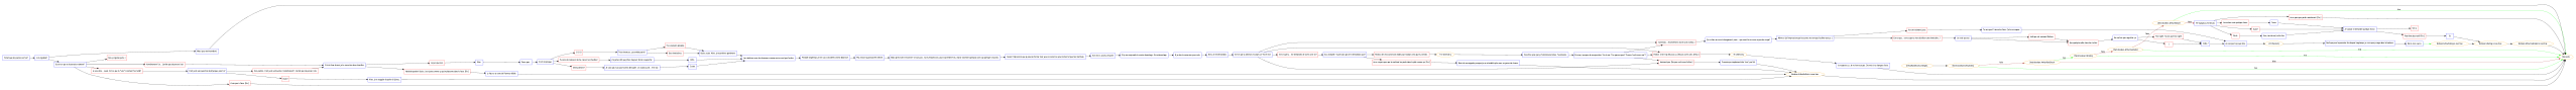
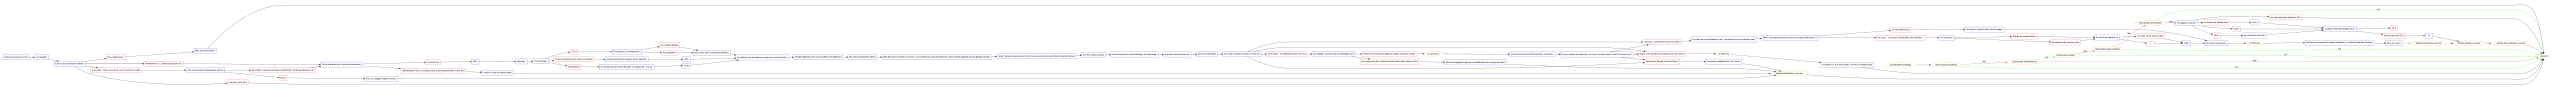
  digraph {
    fontname="Roboto Condensed"
    rankdir=LR
    node [color=blue fontname="Roboto Condensed" shape=box]
    edge [fontname="Roboto Condensed"]
    "ArthurRank5Convo3 begins." [color=orange shape=""]
    n2 [color=orange label="Check boolean ArthurDating" shape=""]
    "Chat ends." [color=orange shape=""]
    n4 [color=orange label="Check boolean ArthurRainCheck" shape=""]
    n5 [color=orange label="Check boolean IsDating" shape=""]
    n6 [color=orange label="Check boolean ArthurHasDated" shape=""]
    n7 [color=orange label="Check boolean ArthurNoDate" shape=""]
    n8 [label="Hé Voyageur, j'me disais."]
    n9 [color=red label="Ouais?"]
    n10 [color=red label="Oh oh."]
    n11 [color=red label="Je sentais venir quelque chose."]
    n12 [color=red label="Je ne peux pas parler maintenant. [Fin.]"]
    n13 [label="Je voulais te demander quelque chose."]
    n14 [label="Non, rien de mal, cette fois."]
    n15 [label="Convo."]
    n16 [color=red label="Vas-y."]
    n17 [color=red label="Peut-être plus tard? [Fin.]"]
    n18 [label="Ok."]
    n19 [color=orange label="Boolean IsDating is now true." shape=""]
    n20 [label="C'était que des paroles en l'air?"]
    n21 [label="De la rigolade?"]
    n22 [label="Ou est-ce que tu le pensais vraiment?"]
    n23 [color=red label="Non, je rigolais juste :/"]
    n24 [color=red label="Je veux dire... ouais. Est-ce que tu *vois* comment t'es taillé?"]
    n25 [color=red label="Honnêtement? Je... j'arrête pas de penser à toi."]
    n26 [color=red label="J'suis pas à l'aise. [Fin.]"]
    n27 [label="Merci pour ton honnêteté."]
    n28 [label="C'est juste une question de physique, pour toi?"]
    n29 [label="Si tu te fous de moi, je te casse les deux chevilles."]
    n30 [color=red label="Ouais?"]
    n31 [color=red label="Non, pardon. C'est juste un bouclier. Honnêtement? J'arrête pas de penser à toi."]
    n32 [color=red label="Je jure que non."]
    n33 [color=red label="Hahahah pardon! Ouais, c'est juste comme ça qu'on plaisante dans le futur. [Fin.]"]
    n34 [label="Alors, je te suggère de parler à Quincy ."]
    n35 [label="Bien."]
    n36 [label="Le futur a un sens de l’humour débile."]
    n37 [color=orange label="Boolean ArthurNoDate is now true." shape=""]
    n38 [label="Parce que..."]
    n39 [label="C'est réciproque."]
    n40 [color=red label="Sérieusement?"]
    n41 [color=red label=":D :D :D"]
    n42 [color=red label="Tu viens de menacer de me casser les chevilles!"]
    n43 [label="Je sais que j'suis pas facile à décrypter. Je voulais juste... être sûr."]
    n44 [label="Trois émotrucs, ça semble positif."]
    n45 [label="J'ai jamais dit que j'étais toujours facile à supporter."]
    n46 [label="Écoute."]
    n47 [color=red label="Des émoticônes."]
    n48 [color=red label="T'es vraiment adorable."]
    n49 [label="Enfin."]
    n50 [label="Les relations avec des hommes comme moi ne sont pas faciles."]
    n51 [label="Ouais, ouais. Alors, je te préviens gentiment."]
    n52 [label="Pendant longtemps, je me suis considéré comme déjà mort."]
    n53 [label="Plus encore quand j’ai été infecté."]
    n54 [label="Mais après notre rencontre? Je sais pas. J'ai eu l'impression, pour la première fois, d'avoir vraiment quelqu'un avec qui partager ce poids."]
    n55 [label="J’avais l’impression que je pouvais fermer mes yeux ne serait-ce qu’un instant et que tout irait bien."]
    n56 [label="Avec toi ici, je peux respirer."]
    n57 [label="Et je me surprends à sourire davantage. À rire davantage."]
    n58 [label="Et je dois te remercier pour cela."]
    n59 [label="Alors, je me demandais."]
    n60 [label="Est-ce que tu aimerais essayer ça? Toi et moi?"]
    n61 [color=red label="Est-ce que tu... me demandes de sortir avec toi?"]
    n62 [color=red label="J'aimerais... énormément. [Sortir avec Arthur.]"]
    n63 [color=red label="Pardon. C'est trop tôt pour ça. [Ne pas sortir avec Arthur.]"]
    n64 [color=red label="Vraiment pas. [Ne pas sortir avec Arthur.]"]
    n65 [label="Oui, andouille. Tu pensais que je te demandais quoi?"]
    n66 [label="Ça va faire un sacré changement, mais... que serait la vie sans un peu de risque?"]
    n67 [color=orange label="+5 Chemistry" shape=""]
    n68 [label="Tu aurais pu simplement dire \"non\", par Sol."]
    n69 [color=red label="Pardon, des fois j'ai besoin d'aide pour traduire, d'où que tu viennes."]
    n70 [color=red label="Je ne croyais pas que tu mettrais les pieds dans le plat comme ça. [Fin.]"]
    n71 [label="Même si j'ai l'impression que les autres ne vont pas faciliter tout ça :)"]
    n72 [label="Je respecte ça. Je ne t'en veux pas. Dis-moi si tu changes d'avis."]
    n73 [color=orange label="+10 Chemistry" shape=""]
    n74 [label="Merci de me rappeler pourquoi je ne m'embête plus avec ce genre de choses."]
    n75 [color=red label="Ils vont vraiment jaser."]
    n76 [color=red label="Est-ce que... est-ce que tu viens d'utiliser une émoticône...?"]
    n77 [label="Peut-être qu'un jour je t'emmènerai là-bas. Tu adoreras."]
    n78 [label="Tu sais quoi? Laisse-les faire. Ça les occupera."]
    n79 [label="Je crois que oui."]
    n80 [label="Et sinon, à propos de ma question. Toi et moi. T'en penses quoi? Tu veux \"sortir avec moi\"?"]
    n81 [label="Je sais pas trop quoi dire."]
    n82 [color=red label="Voilà qui est vraiment flatteur."]
    n83 [color=red label="Que quelqu'un aille chercher Lettie!"]
    n84 [color=orange label="+10 Chemistry" shape=""]
    n85 [label="Ne me fais pas regretter ça."]
    n86 [label="Sauf que pour la première fois depuis longtemps, je crois que je nage dans le bonheur."]
    n87 [color=red label="T'as rigolé. Tu sais que t'as rigolé."]
    n88 [color=red label=";)"]
    n89 [label="Merci, mon sucre."]
    n90 [label="*Enfin.*"]
    n91 [color=orange label="Boolean ArthurDating is now true." shape=""]
    n92 [color=orange label="Boolean ArthurHasDated is now true." shape=""]
    "ArthurRank5Convo3 begins." -> n2
    n2 -> "Chat ends." [color=green label=true]
    n2 -> n4 [color=brown label=false]
    n4 -> "Chat ends." [color=brown label=false]
    n4 -> n5 [color=green label=true]
    n5 -> "Chat ends." [color=green label=true]
    n5 -> n6 [color=brown label=false]
    n6 -> "Chat ends." [color=green label=true]
    n6 -> n7 [color=brown label=false]
    n7 -> "Chat ends." [color=green label=true]
    n7 -> n8 [color=brown label=false]
    n8 -> n9
    n8 -> n10
    n8 -> n11
    n8 -> n12
    n9 -> n13
    n10 -> n14
    n11 -> n15
    n12 -> "Chat ends."
    n13 -> n16
    n13 -> n17
    n14 -> n13
    n15 -> n13
    n17 -> n18
    n18 -> n19
    n19 -> n92
    n20 -> n21
    n21 -> n22
    n22 -> n23
    n22 -> n24
    n22 -> n25
    n22 -> n26
-   n21 -> n27
+   n23 -> n27
    n24 -> n28
    n25 -> n29
    n26 -> "Chat ends."
    n27 -> "Chat ends."
    n28 -> n30
    n28 -> n31
    n29 -> n32
    n29 -> n33
    n30 -> n34
    n31 -> n29
    n32 -> n35
    n33 -> n36
    n34 -> n37
    n35 -> n38
    n36 -> n37
    n37 -> "Chat ends."
    n38 -> n39
    n39 -> n40
    n39 -> n41
    n39 -> n42
    n40 -> n43
    n41 -> n44
    n42 -> n45
    n43 -> n46
    n44 -> n47
    n44 -> n48
    n45 -> n49
    n46 -> n50
    n47 -> n51
    n48 -> n51
    n49 -> n50
    n50 -> n52
    n51 -> n50
    n52 -> n53
    n53 -> n54
    n54 -> n55
    n55 -> n56
    n56 -> n57
    n57 -> n58
    n58 -> n59
    n59 -> n60
    n60 -> n61
    n60 -> n62
    n60 -> n63
    n60 -> n64
    n61 -> n65
    n62 -> n66
    n63 -> n67
    n64 -> n68
    n65 -> n69
    n65 -> n70
    n66 -> n71
    n67 -> n72
    n68 -> n37
    n69 -> n73
    n70 -> n74
    n71 -> n75
    n71 -> n76
    n72 -> "Chat ends."
    n73 -> n77
    n74 -> n37
    n75 -> n78
    n76 -> n79
    n77 -> n80
    n78 -> n81
    n79 -> n82
    n79 -> n83
    n80 -> n62
    n80 -> n63
    n80 -> n64
    n81 -> n84
-   n82 -> n83
+   n82 -> n85
    n83 -> n85
    n84 -> n86
    n85 -> n87
    n85 -> n88
    n86 -> n89
    n87 -> n90
    n88 -> n90
    n89 -> n91 [color=green]
    n90 -> n81
    n91 -> n19
    n92 -> "Chat ends."
  }
